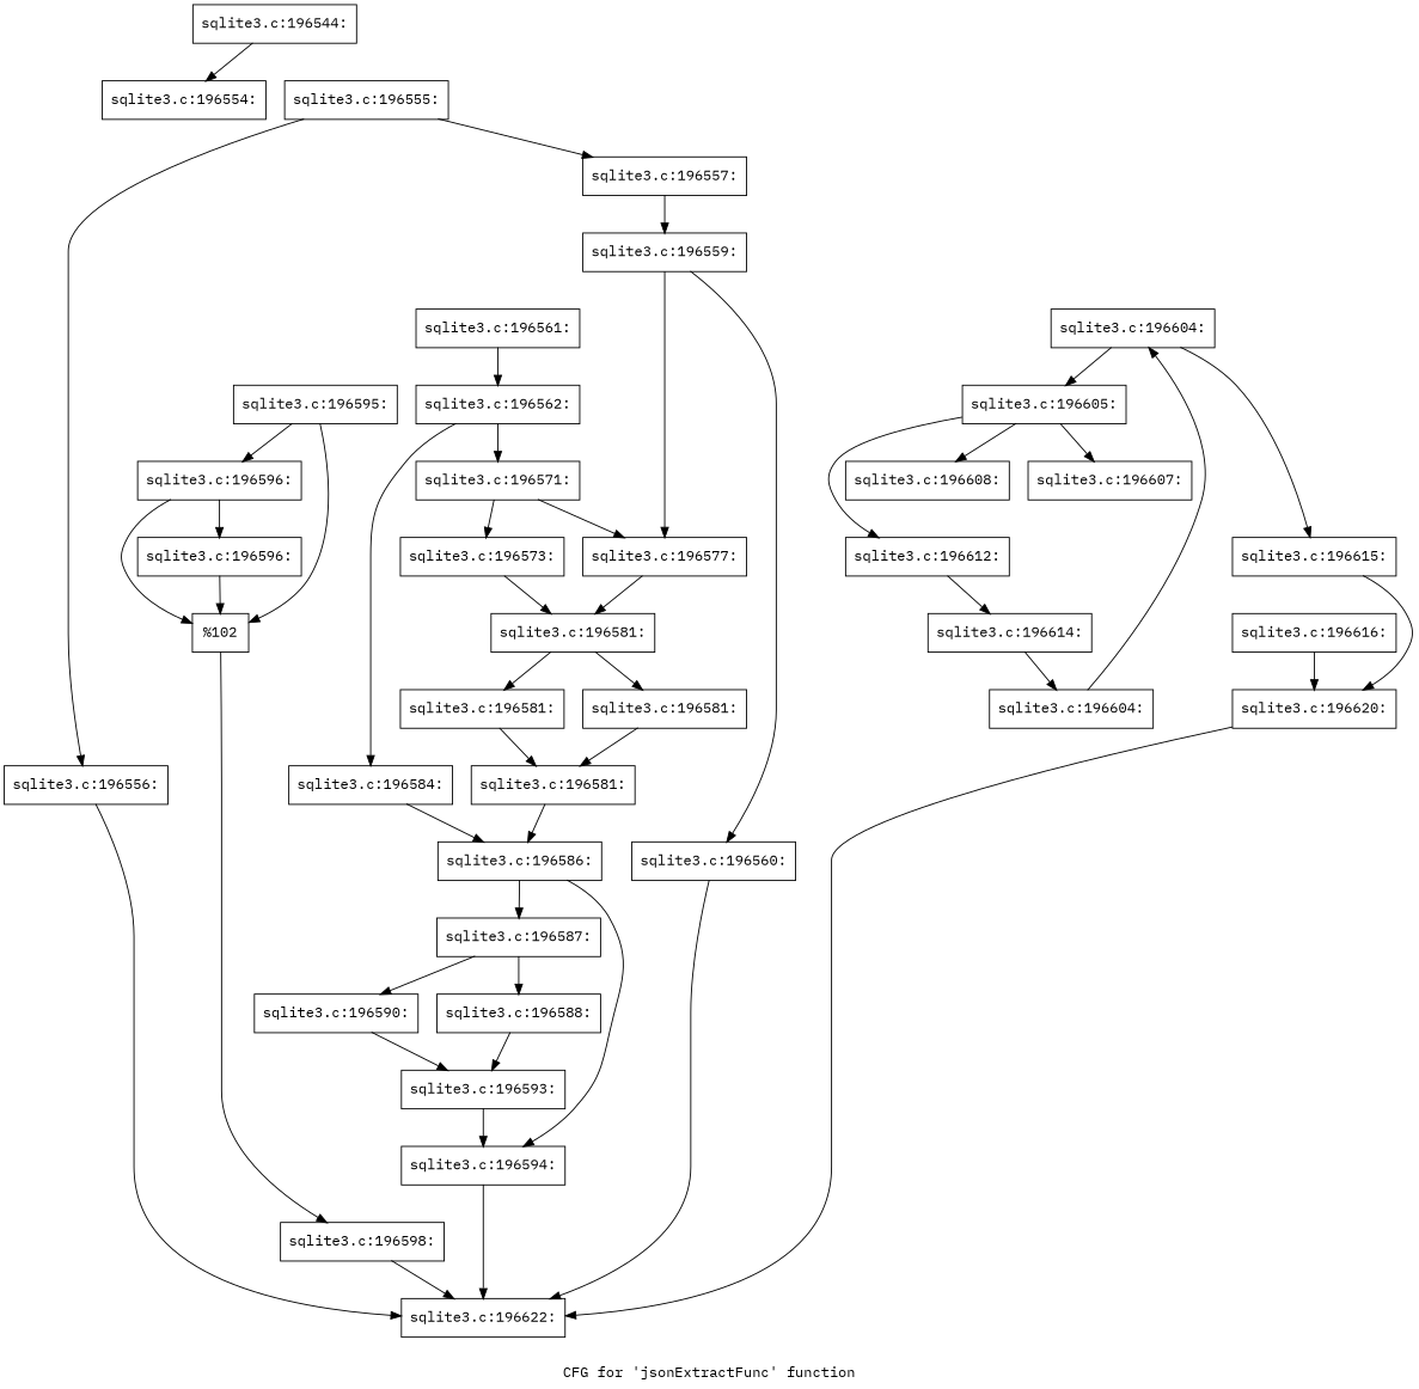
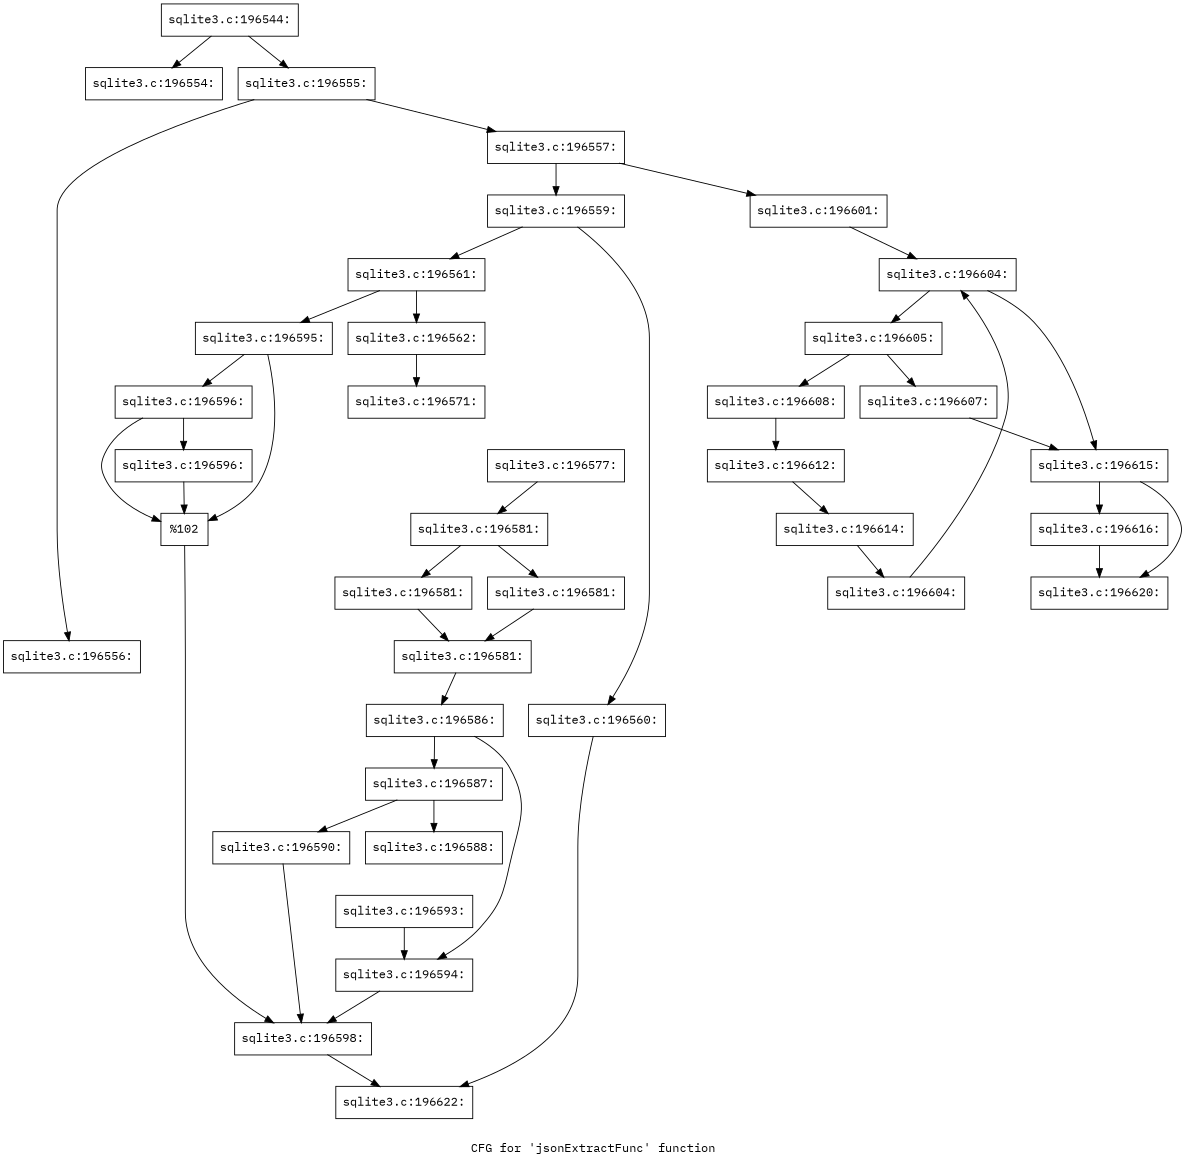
  digraph {
    fontname="IBM Plex Mono"
    label="CFG for 'jsonExtractFunc' function"
    node [fontname="IBM Plex Mono" shape=record]
    edge [fontname="IBM Plex Mono"]
    n1 [label="{sqlite3.c:196544:}"]
    n2 [label="{sqlite3.c:196554:}"]
    n3 [label="{sqlite3.c:196555:}"]
    n4 [label="{sqlite3.c:196556:}"]
    n5 [label="{sqlite3.c:196557:}"]
    n6 [label="{sqlite3.c:196622:}"]
    n7 [label="{sqlite3.c:196559:}"]
+   n8 [label="{sqlite3.c:196601:}"]
    n9 [label="{sqlite3.c:196560:}"]
    n10 [label="{sqlite3.c:196561:}"]
    n11 [label="{sqlite3.c:196604:}"]
    n12 [label="{sqlite3.c:196562:}"]
    n13 [label="{sqlite3.c:196595:}"]
    n14 [label="{sqlite3.c:196605:}"]
    n15 [label="{sqlite3.c:196615:}"]
    n16 [label="{sqlite3.c:196571:}"]
-   n17 [label="{sqlite3.c:196584:}"]
    n18 [label="{sqlite3.c:196596:}"]
    n19 [label="{%102}"]
-   n20 [label="{sqlite3.c:196573:}"]
    n21 [label="{sqlite3.c:196577:}"]
    n22 [label="{sqlite3.c:196586:}"]
    n23 [label="{sqlite3.c:196596:}"]
    n24 [label="{sqlite3.c:196598:}"]
    n25 [label="{sqlite3.c:196581:}"]
    n26 [label="{sqlite3.c:196587:}"]
    n27 [label="{sqlite3.c:196594:}"]
    n28 [label="{sqlite3.c:196581:}"]
    n29 [label="{sqlite3.c:196581:}"]
    n30 [label="{sqlite3.c:196581:}"]
    n31 [label="{sqlite3.c:196588:}"]
    n32 [label="{sqlite3.c:196590:}"]
    n33 [label="{sqlite3.c:196593:}"]
    n34 [label="{sqlite3.c:196607:}"]
    n35 [label="{sqlite3.c:196608:}"]
    n36 [label="{sqlite3.c:196616:}"]
    n37 [label="{sqlite3.c:196620:}"]
    n38 [label="{sqlite3.c:196612:}"]
    n39 [label="{sqlite3.c:196614:}"]
    n40 [label="{sqlite3.c:196604:}"]
    n1 -> n2
+   n1 -> n3
    n3 -> n4
    n3 -> n5
-   n4 -> n6
    n5 -> n7
+   n5 -> n8
    n7 -> n9
-   n7 -> n21
+   n7 -> n10
+   n8 -> n11
    n9 -> n6
    n10 -> n12
+   n10 -> n13
    n11 -> n14
    n11 -> n15
    n12 -> n16
-   n12 -> n17
    n13 -> n18
    n13 -> n19
    n14 -> n34
    n14 -> n35
+   n15 -> n36
    n15 -> n37
-   n16 -> n20
-   n16 -> n21
-   n17 -> n22
    n18 -> n19
    n18 -> n23
    n19 -> n24
-   n20 -> n25
    n21 -> n25
    n22 -> n26
    n22 -> n27
    n23 -> n19
    n24 -> n6
    n25 -> n28
    n25 -> n29
    n26 -> n31
    n26 -> n32
-   n27 -> n6
+   n27 -> n24
    n28 -> n30
    n29 -> n30
    n30 -> n22
-   n31 -> n33
-   n32 -> n33
+   n32 -> n24
    n33 -> n27
-   n14 -> n38
+   n34 -> n15
+   n35 -> n38
    n36 -> n37
-   n37 -> n6
    n38 -> n39
    n39 -> n40
    n40 -> n11
  }
